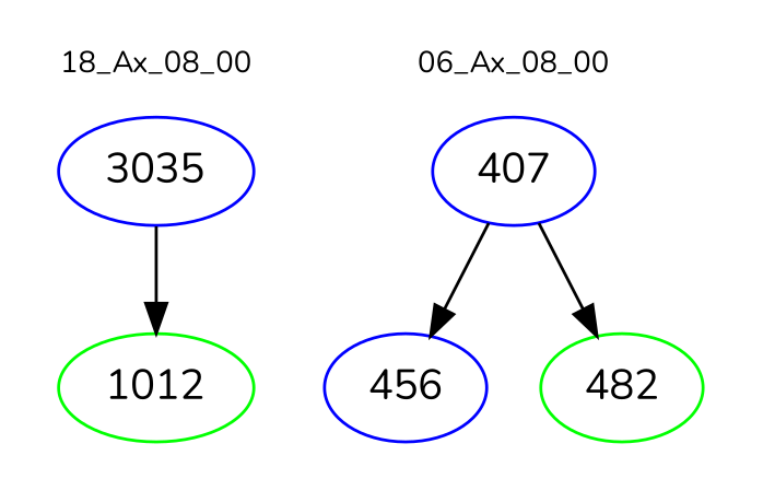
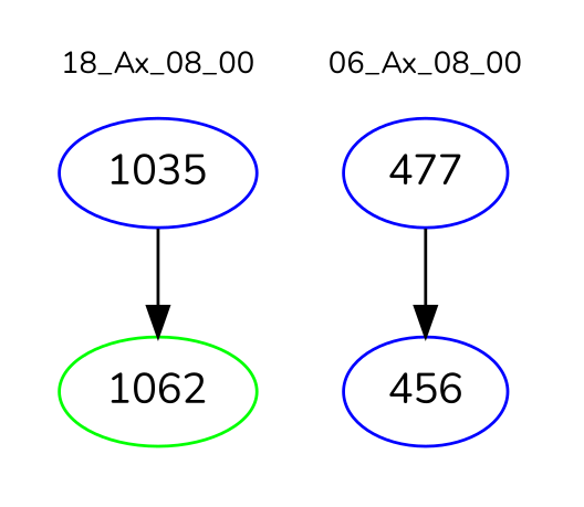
  digraph {
    fontname=Nunito
    node [color=blue fontname=Nunito]
    edge [color=black fontname=Nunito]
-   n1 [label=3035]
-   n2 [color=green label=1012]
-   n3 [label=407]
+   n1 [label=1035]
+   n2 [color=green label=1062]
+   n3 [label=477]
    n4 [label=456]
-   n5 [color=green label=482]
    subgraph cluster_1 {
      color=white
      fontsize=10
      label="18_Ax_08_00"
      n1
      n2
    }
    subgraph cluster_2 {
      color=white
      fontsize=10
      label="06_Ax_08_00"
      n3
      n4
-     n5
    }
    n1 -> n2
    n3 -> n4
-   n3 -> n5
  }
